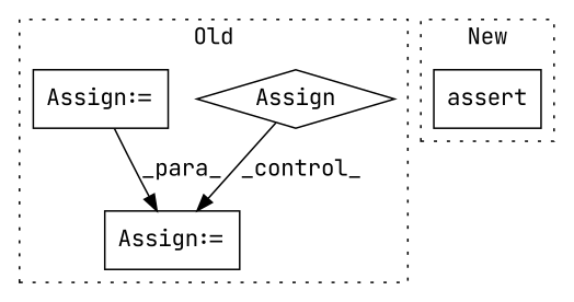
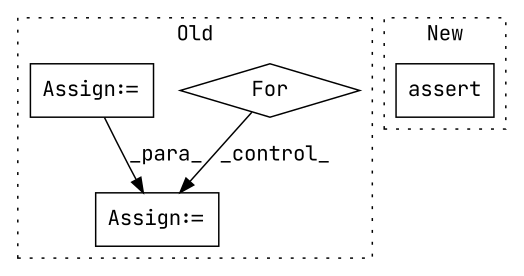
  digraph {
    fontname="JetBrains Mono"
    node [a=68 shape=box fontname="JetBrains Mono"]
    edge [fontname="JetBrains Mono"]
-   n1 [a=107 l="4,14" label=Assign s="4111,4142" shape=diamond]
+   n1 [a=107 l="4,14" label=For s="4111,4142" shape=diamond]
    n2 [l=4 label="Assign:=" s=4540]
    n3 [l=3 label="Assign:=" s=4053]
    n4 [a=65 l=7 label=assert s=4351]
    subgraph cluster_1 {
      label=Old
      style=dotted
      n1
      n2
      n3
    }
    subgraph cluster_2 {
      label=New
      style=dotted
      n4
    }
    n1 -> n2 [label=_control_]
    n3 -> n2 [label=_para_]
  }
